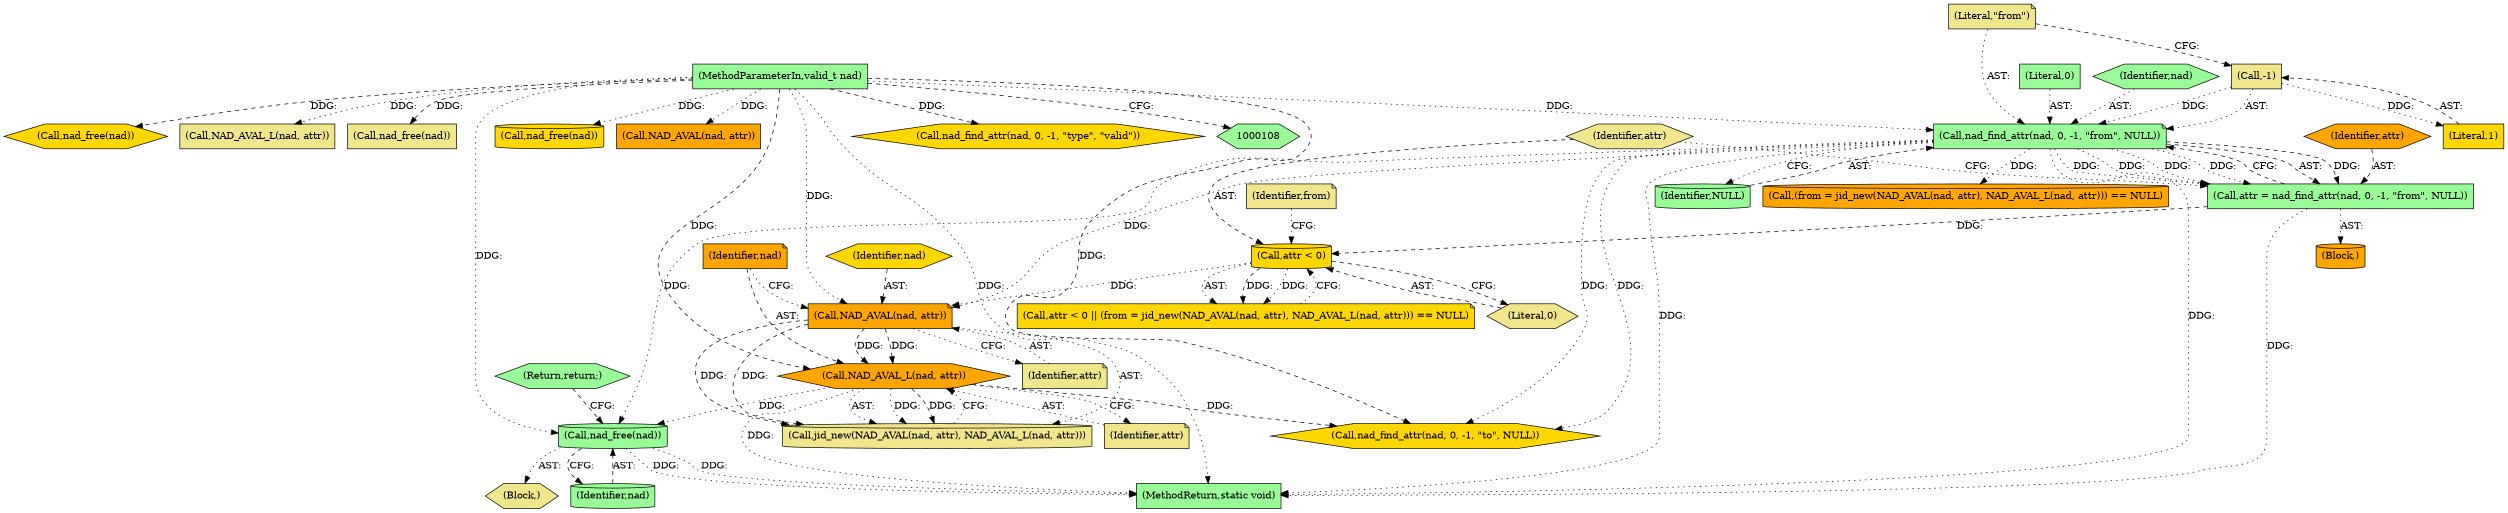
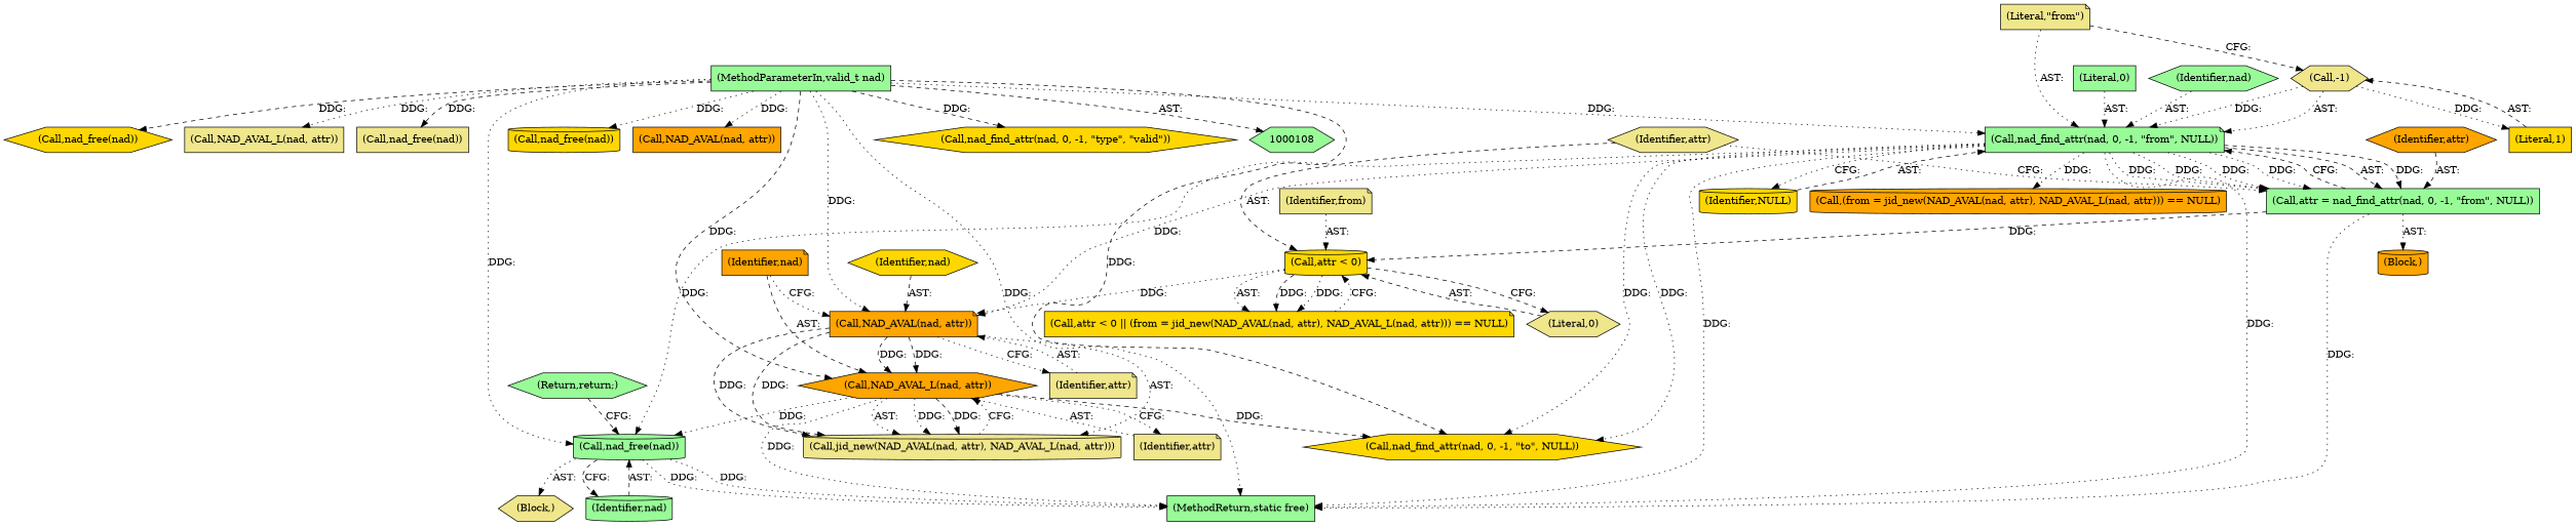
  digraph {
    node [fillcolor=khaki shape=hexagon style=filled]
    edge [style=dotted]
    n1 [fillcolor=palegreen label="(Call,nad_free(nad))" shape=cylinder]
    n2 [label="(Block,)"]
-   n3 [fillcolor=palegreen label="(MethodReturn,static void)" shape=box]
+   n3 [fillcolor=palegreen label="(MethodReturn,static free)" shape=box]
    n4 [fillcolor=palegreen label="(Identifier,nad)" shape=cylinder]
    n5 [fillcolor=orange label="(Call,NAD_AVAL_L(nad, attr))"]
    n6 [label="(Call,jid_new(NAD_AVAL(nad, attr), NAD_AVAL_L(nad, attr)))" shape=cylinder]
    n7 [label="(Identifier,attr)" shape=note]
    n8 [fillcolor=gold label="(Call,nad_find_attr(nad, 0, -1, \"to\", NULL))"]
    n9 [fillcolor=orange label="(Call,NAD_AVAL(nad, attr))" shape=note]
    n10 [label="(Identifier,attr)" shape=note]
    n11 [fillcolor=palegreen label="(Call,nad_find_attr(nad, 0, -1, \"from\", NULL))" shape=note]
    n12 [fillcolor=palegreen label="(Call,attr = nad_find_attr(nad, 0, -1, \"from\", NULL))" shape=box]
-   n13 [fillcolor=palegreen label="(Identifier,NULL)" shape=cylinder]
+   n13 [fillcolor=gold label="(Identifier,NULL)" shape=cylinder]
    n14 [fillcolor=orange label="(Call,(from = jid_new(NAD_AVAL(nad, attr), NAD_AVAL_L(nad, attr))) == NULL)" shape=cylinder]
    n15 [fillcolor=gold label="(Call,attr < 0)" shape=cylinder]
    n16 [fillcolor=orange label="(Block,)" shape=cylinder]
    n17 [fillcolor=palegreen label="(MethodParameterIn,valid_t nad)" shape=box]
    n18 [fillcolor=gold label="(Call,nad_free(nad))"]
    n19 [label="(Call,NAD_AVAL_L(nad, attr))" shape=box]
    n20 [label="(Call,nad_free(nad))" shape=box]
    n21 [fillcolor=gold label="(Call,nad_free(nad))" shape=cylinder]
    n22 [fillcolor=orange label="(Call,NAD_AVAL(nad, attr))" shape=box]
    n23 [fillcolor=gold label="(Call,nad_find_attr(nad, 0, -1, \"type\", \"valid\"))"]
    1000108 [fillcolor=palegreen]
-   n25 [label="(Call,-1)" shape=box]
+   n25 [label="(Call,-1)"]
    n26 [fillcolor=gold label="(Literal,1)" shape=box]
    n27 [fillcolor=gold label="(Call,attr < 0 || (from = jid_new(NAD_AVAL(nad, attr), NAD_AVAL_L(nad, attr))) == NULL)" shape=note]
    n28 [label="(Literal,0)"]
    n29 [label="(Identifier,attr)"]
    n30 [fillcolor=gold label="(Identifier,nad)"]
    n31 [label="(Identifier,from)" shape=note]
    n32 [fillcolor=palegreen label="(Literal,0)" shape=box]
    n33 [fillcolor=palegreen label="(Return,return;)"]
    n34 [fillcolor=palegreen label="(Identifier,nad)"]
    n35 [label="(Literal,\"from\")" shape=note]
    n36 [fillcolor=orange label="(Identifier,nad)" shape=note]
    n37 [fillcolor=orange label="(Identifier,attr)"]
    n1 -> n2 [label="AST: "]
    n1 -> n3 [label="DDG: "]
    n1 -> n3 [label="DDG: "]
    n1 -> n4 [label="CFG: " style=dashed]
    n4 -> n1 [label="AST: " style=dashed]
    n5 -> n1 [label="DDG: "]
    n5 -> n3 [label="DDG: "]
    n5 -> n6 [label="AST: "]
    n5 -> n6 [label="DDG: "]
    n5 -> n6 [label="DDG: " style=dashed]
    n5 -> n7 [label="CFG: "]
    n5 -> n8 [label="DDG: " style=dashed]
    n6 -> n5 [label="CFG: "]
    n7 -> n5 [label="AST: "]
    n9 -> n5 [label="DDG: " style=dashed]
    n9 -> n5 [label="DDG: " style=dashed]
    n9 -> n6 [label="AST: "]
    n9 -> n6 [label="DDG: " style=dashed]
    n9 -> n6 [label="DDG: " style=dashed]
    n9 -> n10 [label="CFG: "]
    n10 -> n9 [label="AST: "]
    n11 -> n1 [label="DDG: "]
    n11 -> n3 [label="DDG: "]
    n11 -> n3 [label="DDG: "]
    n11 -> n8 [label="DDG: "]
    n11 -> n8 [label="DDG: "]
    n11 -> n9 [label="DDG: "]
    n11 -> n12 [label="AST: " style=dashed]
    n11 -> n12 [label="DDG: " style=dashed]
    n11 -> n12 [label="DDG: "]
    n11 -> n12 [label="DDG: "]
    n11 -> n12 [label="DDG: "]
    n11 -> n12 [label="DDG: "]
    n11 -> n13 [label="CFG: "]
    n11 -> n14 [label="DDG: "]
    n12 -> n3 [label="DDG: "]
    n12 -> n11 [label="CFG: " style=dashed]
    n12 -> n15 [label="DDG: " style=dashed]
    n12 -> n16 [label="AST: "]
    n13 -> n11 [label="AST: " style=dashed]
    n15 -> n9 [label="DDG: "]
    n15 -> n27 [label="AST: "]
    n15 -> n27 [label="DDG: " style=dashed]
    n15 -> n27 [label="DDG: "]
    n15 -> n28 [label="CFG: " style=dashed]
    n17 -> n1 [label="DDG: "]
    n17 -> n3 [label="DDG: "]
    n17 -> n5 [label="DDG: " style=dashed]
    n17 -> n8 [label="DDG: " style=dashed]
    n17 -> n9 [label="DDG: "]
    n17 -> n11 [label="DDG: "]
    n17 -> n18 [label="DDG: " style=dashed]
    n17 -> n19 [label="DDG: "]
    n17 -> n20 [label="DDG: " style=dashed]
    n17 -> n21 [label="DDG: "]
    n17 -> n22 [label="DDG: "]
    n17 -> n23 [label="DDG: " style=dashed]
-   n17 -> 1000108 [label="CFG: " style=dashed]
+   n17 -> 1000108 [label="AST: " style=dashed]
    n25 -> n11 [label="AST: "]
    n25 -> n11 [label="DDG: "]
    n25 -> n26 [label="DDG: "]
    n26 -> n25 [label="AST: " style=dashed]
    n27 -> n15 [label="CFG: "]
    n28 -> n15 [label="AST: " style=dashed]
    n29 -> n12 [label="CFG: "]
    n29 -> n15 [label="AST: " style=dashed]
    n30 -> n9 [label="AST: " style=dashed]
-   n31 -> n15 [label="CFG: "]
+   n31 -> n15 [label="AST: "]
    n32 -> n11 [label="AST: "]
    n33 -> n1 [label="CFG: " style=dashed]
    n34 -> n11 [label="AST: "]
    n35 -> n11 [label="AST: "]
    n35 -> n25 [label="CFG: " style=dashed]
    n36 -> n5 [label="AST: " style=dashed]
    n36 -> n9 [label="CFG: "]
    n37 -> n12 [label="AST: " style=dashed]
  }
